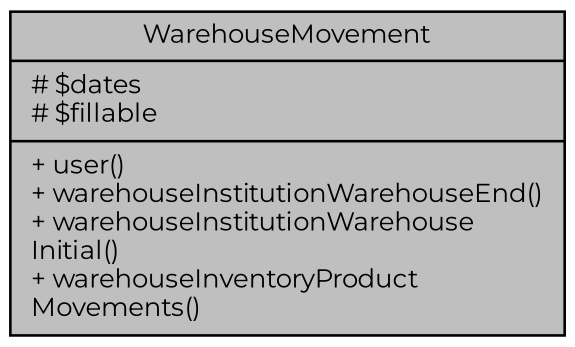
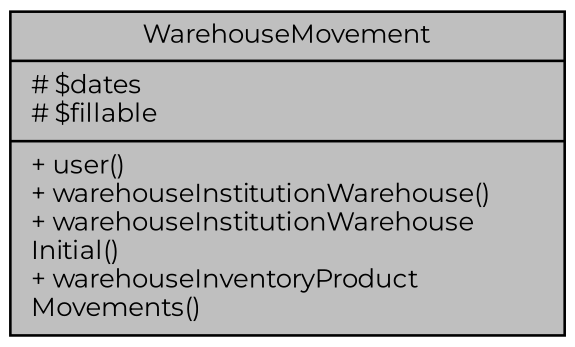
  digraph {
    fontname=Montserrat
-   n1 [color=black fillcolor=grey75 fontcolor=black fontname=Montserrat fontsize=10 height=0.2 label="{WarehouseMovement\n|# $dates\l# $fillable\l|+ user()\l+ warehouseInstitutionWarehouseEnd()\l+ warehouseInstitutionWarehouse\lInitial()\l+ warehouseInventoryProduct\lMovements()\l}" shape=record style=filled width=0.4]
+   n1 [color=black fillcolor=grey75 fontcolor=black fontname=Montserrat fontsize=10 height=0.2 label="{WarehouseMovement\n|# $dates\l# $fillable\l|+ user()\l+ warehouseInstitutionWarehouse()\l+ warehouseInstitutionWarehouse\lInitial()\l+ warehouseInventoryProduct\lMovements()\l}" shape=record style=filled width=0.4]
  }
